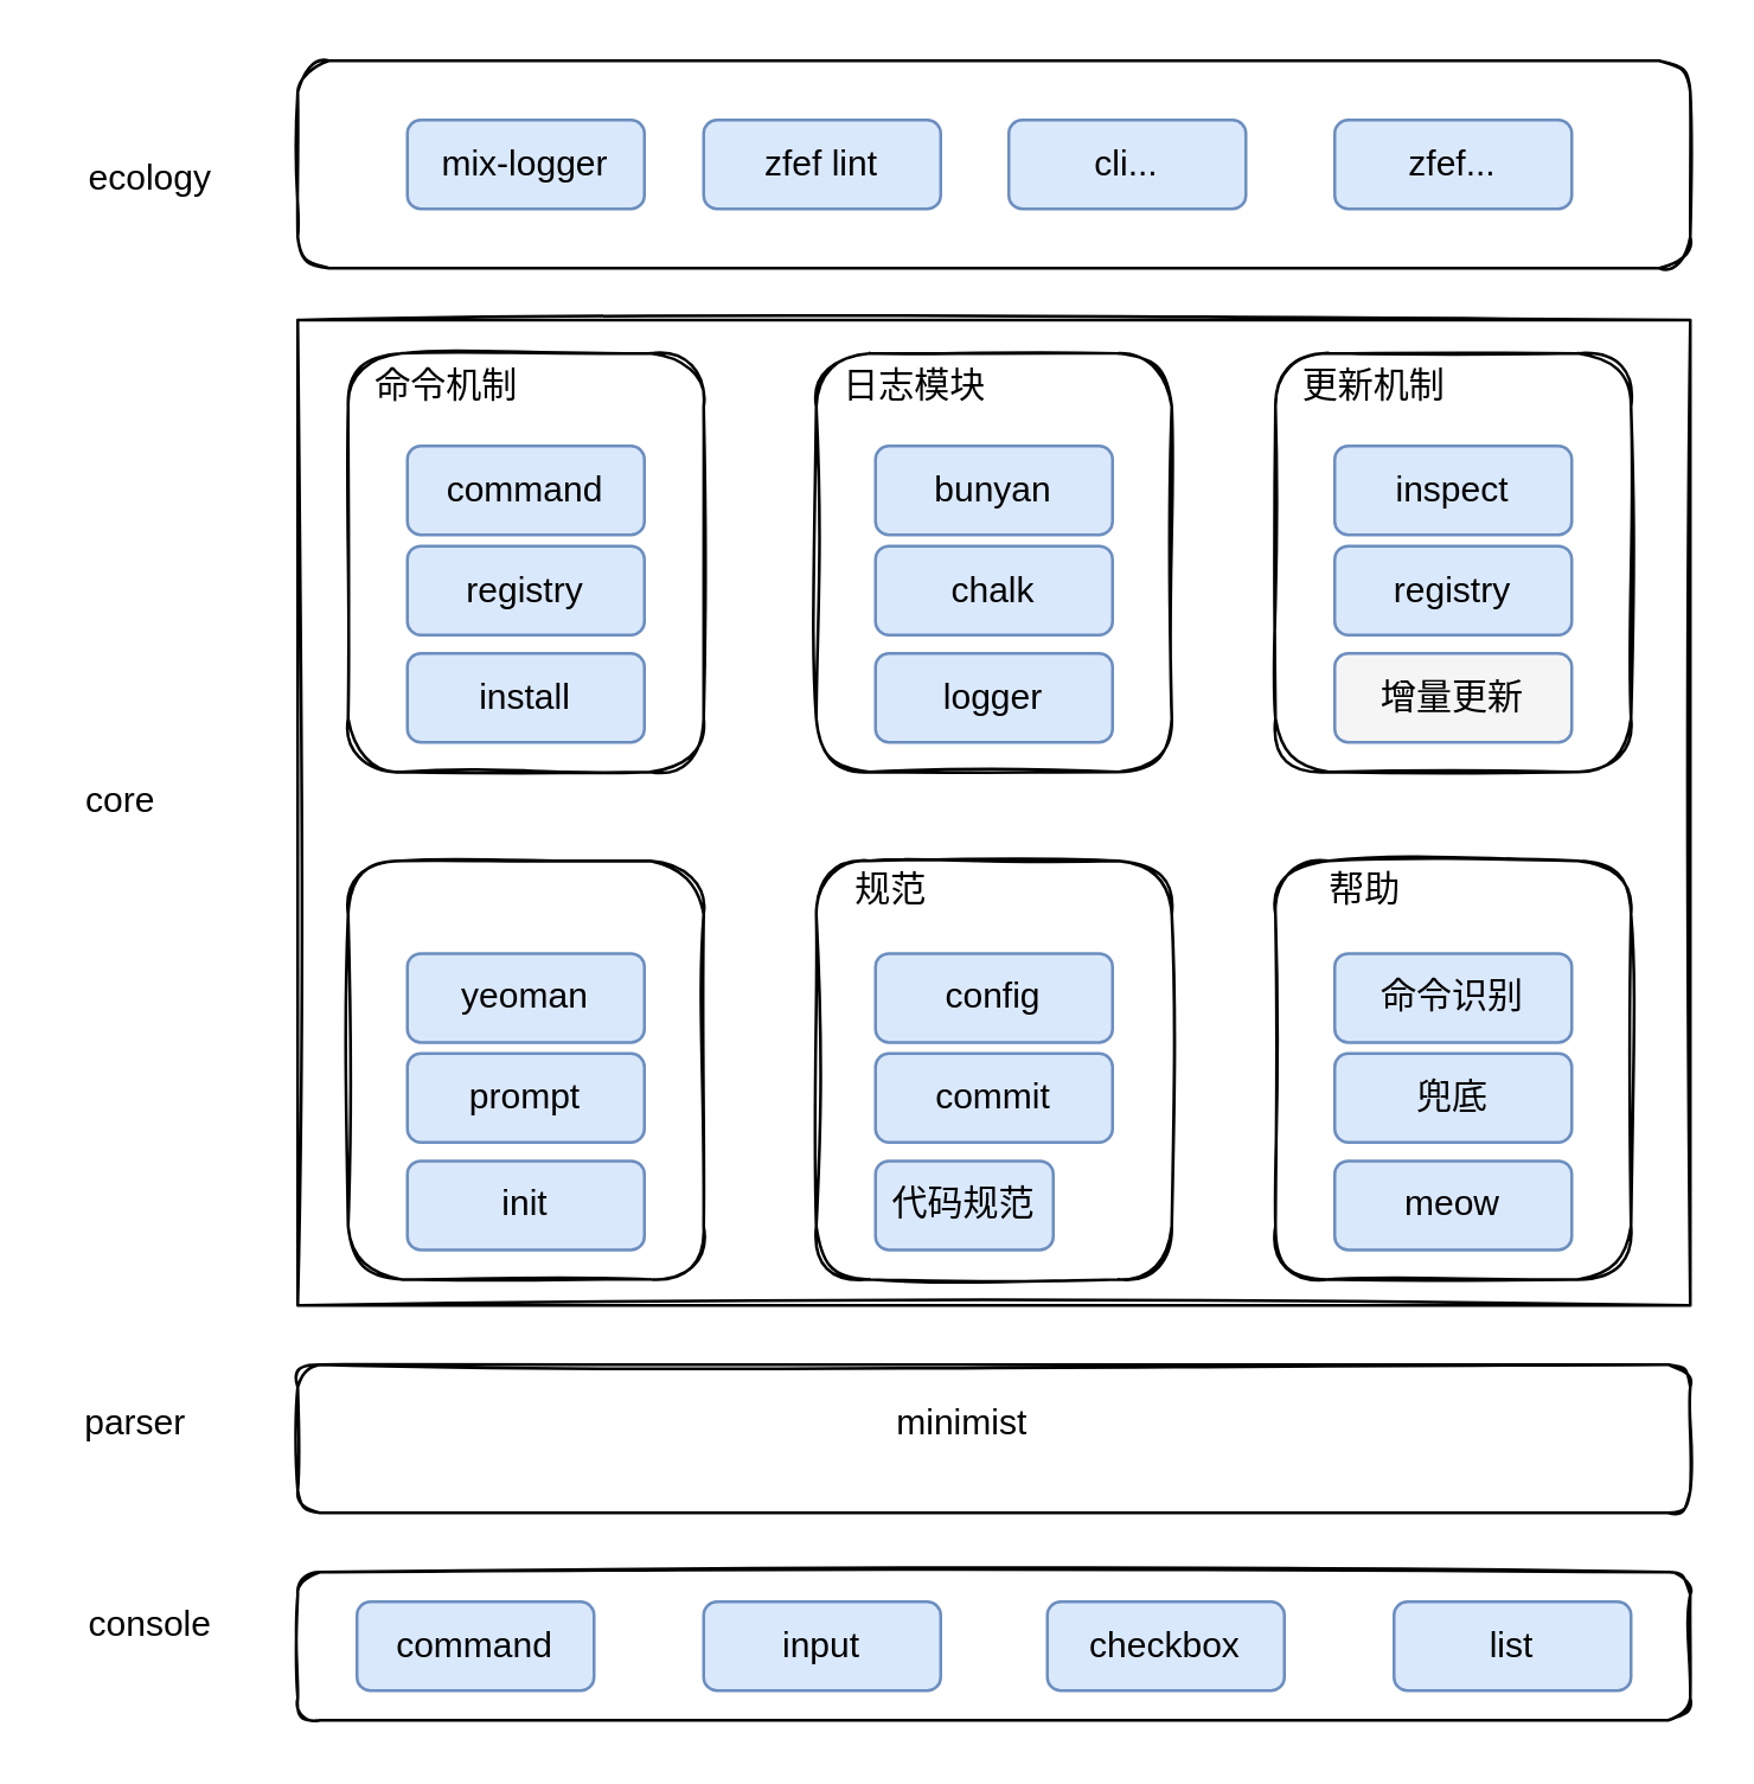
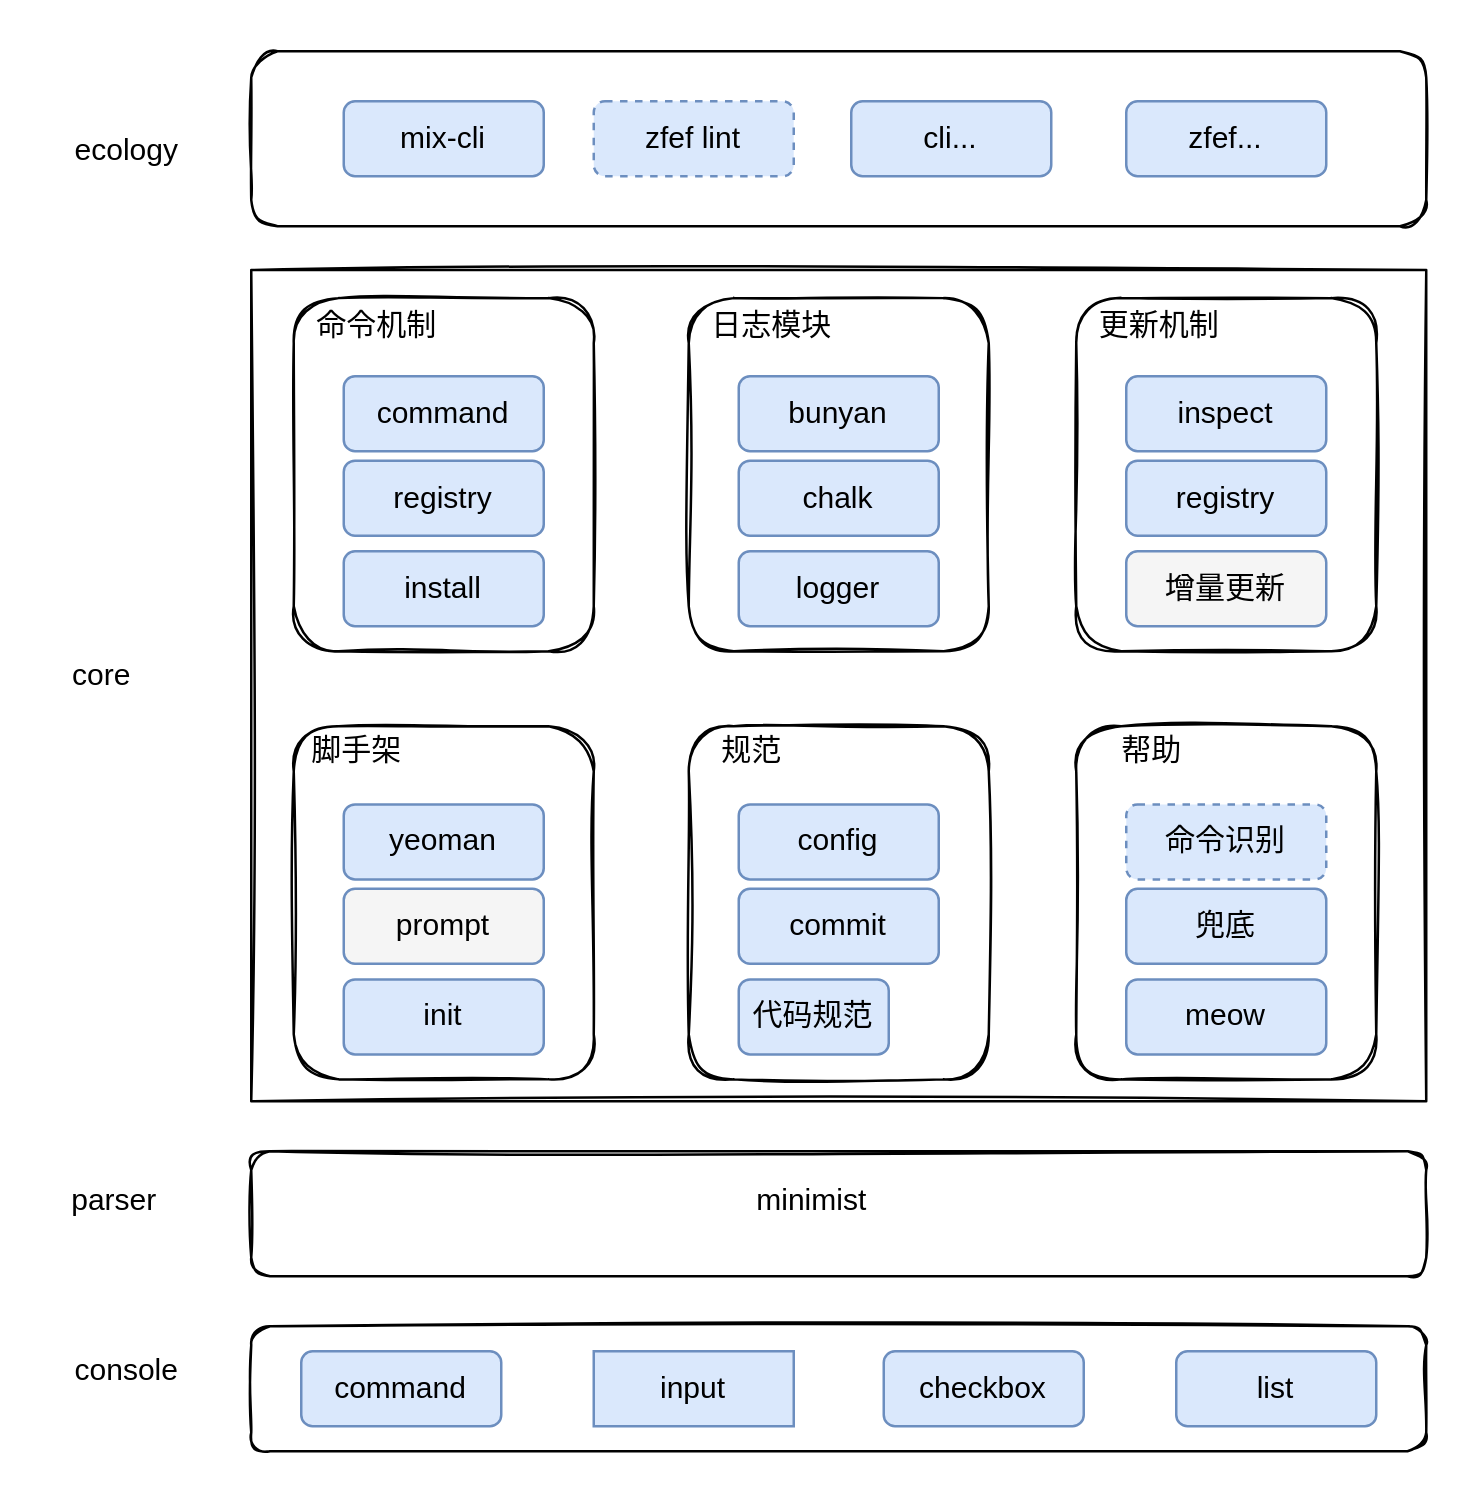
  <mxCell id="0" />
  <mxCell id="1" parent="0" />
  <mxCell id="2" value="console" style="text;html=1;resizable=0;autosize=1;align=center;verticalAlign=middle;points=[];fillColor=none;strokeColor=none;rounded=0;" parent="1" vertex="1"><mxGeometry x="20" y="537.5" width="60" height="20" as="geometry" /></mxCell>
  <mxCell id="3" value="parser" style="text;html=1;resizable=0;autosize=1;align=center;verticalAlign=middle;points=[];fillColor=none;strokeColor=none;rounded=0;" parent="1" vertex="1"><mxGeometry x="20" y="470" width="50" height="20" as="geometry" /></mxCell>
  <mxCell id="4" value="core" style="text;html=1;resizable=0;autosize=1;align=center;verticalAlign=middle;points=[];fillColor=none;strokeColor=none;rounded=0;" parent="1" vertex="1"><mxGeometry x="20" y="260" width="40" height="20" as="geometry" /></mxCell>
  <mxCell id="5" value="ecology" style="text;html=1;resizable=0;autosize=1;align=center;verticalAlign=middle;points=[];fillColor=none;strokeColor=none;rounded=0;" parent="1" vertex="1"><mxGeometry x="20" y="50" width="60" height="20" as="geometry" /></mxCell>
  <mxCell id="6" value="" style="rounded=1;whiteSpace=wrap;html=1;sketch=1;" parent="1" vertex="1"><mxGeometry x="100" y="460" width="470" height="50" as="geometry" /></mxCell>
  <mxCell id="7" value="" style="rounded=1;whiteSpace=wrap;html=1;sketch=1;" parent="1" vertex="1"><mxGeometry x="100" y="530" width="470" height="50" as="geometry" /></mxCell>
  <mxCell id="8" value="command" style="rounded=1;whiteSpace=wrap;html=1;fillColor=#dae8fc;strokeColor=#6c8ebf;" parent="1" vertex="1"><mxGeometry x="120" y="540" width="80" height="30" as="geometry" /></mxCell>
- <mxCell id="9" value="input" style="rounded=1;whiteSpace=wrap;html=1;fillColor=#dae8fc;strokeColor=#6c8ebf;" parent="1" vertex="1"><mxGeometry x="237" y="540" width="80" height="30" as="geometry" /></mxCell>
+ <mxCell id="9" value="input" style="whiteSpace=wrap;html=1;fillColor=#dae8fc;strokeColor=#6c8ebf;rounded=0;" parent="1" vertex="1"><mxGeometry x="237" y="540" width="80" height="30" as="geometry" /></mxCell>
  <mxCell id="10" value="checkbox" style="rounded=1;whiteSpace=wrap;html=1;fillColor=#dae8fc;strokeColor=#6c8ebf;" parent="1" vertex="1"><mxGeometry x="353" y="540" width="80" height="30" as="geometry" /></mxCell>
  <mxCell id="11" value="list" style="rounded=1;whiteSpace=wrap;html=1;fillColor=#dae8fc;strokeColor=#6c8ebf;" parent="1" vertex="1"><mxGeometry x="470" y="540" width="80" height="30" as="geometry" /></mxCell>
  <mxCell id="12" value="minimist" style="text;html=1;resizable=0;autosize=1;align=center;verticalAlign=middle;points=[];fillColor=none;strokeColor=none;rounded=0;" parent="1" vertex="1"><mxGeometry x="294" y="470" width="60" height="20" as="geometry" /></mxCell>
  <mxCell id="13" value="" style="rounded=0;whiteSpace=wrap;html=1;sketch=1;" parent="1" vertex="1"><mxGeometry x="100" y="107.5" width="470" height="332.5" as="geometry" /></mxCell>
  <mxCell id="14" value="" style="rounded=1;whiteSpace=wrap;html=1;sketch=1;" parent="1" vertex="1"><mxGeometry x="100" y="20" width="470" height="70" as="geometry" /></mxCell>
- <mxCell id="15" value="mix-logger" style="rounded=1;whiteSpace=wrap;html=1;fillColor=#dae8fc;strokeColor=#6c8ebf;" parent="1" vertex="1"><mxGeometry x="137" y="40" width="80" height="30" as="geometry" /></mxCell>
- <mxCell id="16" value="zfef lint" style="rounded=1;whiteSpace=wrap;html=1;fillColor=#dae8fc;strokeColor=#6c8ebf;" parent="1" vertex="1"><mxGeometry x="237" y="40" width="80" height="30" as="geometry" /></mxCell>
+ <mxCell id="15" value="mix-cli" style="rounded=1;whiteSpace=wrap;html=1;fillColor=#dae8fc;strokeColor=#6c8ebf;" parent="1" vertex="1"><mxGeometry x="137" y="40" width="80" height="30" as="geometry" /></mxCell>
+ <mxCell id="16" value="zfef lint" style="rounded=1;whiteSpace=wrap;html=1;fillColor=#dae8fc;strokeColor=#6c8ebf;dashed=1;" parent="1" vertex="1"><mxGeometry x="237" y="40" width="80" height="30" as="geometry" /></mxCell>
  <mxCell id="17" value="cli..." style="rounded=1;whiteSpace=wrap;html=1;fillColor=#dae8fc;strokeColor=#6c8ebf;" parent="1" vertex="1"><mxGeometry x="340" y="40" width="80" height="30" as="geometry" /></mxCell>
  <mxCell id="18" value="zfef..." style="rounded=1;whiteSpace=wrap;html=1;fillColor=#dae8fc;strokeColor=#6c8ebf;" parent="1" vertex="1"><mxGeometry x="450" y="40" width="80" height="30" as="geometry" /></mxCell>
  <mxCell id="19" value="" style="group" parent="1" vertex="1" connectable="0"><mxGeometry x="117" y="118.75" width="120" height="141.25" as="geometry" /></mxCell>
  <mxCell id="20" value="" style="rounded=1;whiteSpace=wrap;html=1;sketch=1;" parent="19" vertex="1"><mxGeometry width="120" height="141.25" as="geometry" /></mxCell>
  <mxCell id="21" value="command" style="rounded=1;whiteSpace=wrap;html=1;fillColor=#dae8fc;strokeColor=#6c8ebf;" parent="19" vertex="1"><mxGeometry x="20" y="31.25" width="80" height="30" as="geometry" /></mxCell>
  <mxCell id="22" value="registry" style="rounded=1;whiteSpace=wrap;html=1;fillColor=#dae8fc;strokeColor=#6c8ebf;" parent="19" vertex="1"><mxGeometry x="20" y="65" width="80" height="30" as="geometry" /></mxCell>
  <mxCell id="23" value="install" style="rounded=1;whiteSpace=wrap;html=1;fillColor=#dae8fc;strokeColor=#6c8ebf;" parent="19" vertex="1"><mxGeometry x="20" y="101.25" width="80" height="30" as="geometry" /></mxCell>
  <mxCell id="24" value="命令机制" style="text;html=1;resizable=0;autosize=1;align=center;verticalAlign=middle;points=[];fillColor=none;strokeColor=none;rounded=0;" parent="19" vertex="1"><mxGeometry x="3" y="1.25" width="60" height="20" as="geometry" /></mxCell>
  <mxCell id="25" value="" style="group" parent="1" vertex="1" connectable="0"><mxGeometry x="275" y="118.75" width="120" height="141.25" as="geometry" /></mxCell>
  <mxCell id="26" value="" style="rounded=1;whiteSpace=wrap;html=1;sketch=1;" parent="25" vertex="1"><mxGeometry width="120" height="141.25" as="geometry" /></mxCell>
  <mxCell id="27" value="bunyan" style="rounded=1;whiteSpace=wrap;html=1;fillColor=#dae8fc;strokeColor=#6c8ebf;" parent="25" vertex="1"><mxGeometry x="20" y="31.25" width="80" height="30" as="geometry" /></mxCell>
  <mxCell id="28" value="chalk" style="rounded=1;whiteSpace=wrap;html=1;fillColor=#dae8fc;strokeColor=#6c8ebf;" parent="25" vertex="1"><mxGeometry x="20" y="65" width="80" height="30" as="geometry" /></mxCell>
  <mxCell id="29" value="logger" style="rounded=1;whiteSpace=wrap;html=1;fillColor=#dae8fc;strokeColor=#6c8ebf;" parent="25" vertex="1"><mxGeometry x="20" y="101.25" width="80" height="30" as="geometry" /></mxCell>
  <mxCell id="30" value="日志模块" style="text;html=1;resizable=0;autosize=1;align=center;verticalAlign=middle;points=[];fillColor=none;strokeColor=none;rounded=0;" parent="25" vertex="1"><mxGeometry x="3" y="1.25" width="60" height="20" as="geometry" /></mxCell>
  <mxCell id="31" value="" style="group" parent="1" vertex="1" connectable="0"><mxGeometry x="430" y="118.75" width="120" height="141.25" as="geometry" /></mxCell>
  <mxCell id="32" value="" style="rounded=1;whiteSpace=wrap;html=1;sketch=1;" parent="31" vertex="1"><mxGeometry width="120" height="141.25" as="geometry" /></mxCell>
  <mxCell id="33" value="inspect" style="rounded=1;whiteSpace=wrap;html=1;fillColor=#dae8fc;strokeColor=#6c8ebf;" parent="31" vertex="1"><mxGeometry x="20" y="31.25" width="80" height="30" as="geometry" /></mxCell>
  <mxCell id="34" value="registry" style="rounded=1;whiteSpace=wrap;html=1;fillColor=#dae8fc;strokeColor=#6c8ebf;" parent="31" vertex="1"><mxGeometry x="20" y="65" width="80" height="30" as="geometry" /></mxCell>
  <mxCell id="35" value="增量更新" style="rounded=1;whiteSpace=wrap;html=1;fillColor=#f5f5f5;strokeColor=#6c8ebf;" parent="31" vertex="1"><mxGeometry x="20" y="101.25" width="80" height="30" as="geometry" /></mxCell>
  <mxCell id="36" value="更新机制" style="text;html=1;resizable=0;autosize=1;align=center;verticalAlign=middle;points=[];fillColor=none;strokeColor=none;rounded=0;" parent="31" vertex="1"><mxGeometry x="3" y="1.25" width="60" height="20" as="geometry" /></mxCell>
  <mxCell id="37" value="" style="group" parent="1" vertex="1" connectable="0"><mxGeometry x="117" y="290" width="120" height="141.25" as="geometry" /></mxCell>
  <mxCell id="38" value="" style="rounded=1;whiteSpace=wrap;html=1;sketch=1;" parent="37" vertex="1"><mxGeometry width="120" height="141.25" as="geometry" /></mxCell>
  <mxCell id="39" value="yeoman" style="rounded=1;whiteSpace=wrap;html=1;fillColor=#dae8fc;strokeColor=#6c8ebf;" parent="37" vertex="1"><mxGeometry x="20" y="31.25" width="80" height="30" as="geometry" /></mxCell>
- <mxCell id="40" value="prompt" style="rounded=1;whiteSpace=wrap;html=1;fillColor=#dae8fc;strokeColor=#6c8ebf;" parent="37" vertex="1"><mxGeometry x="20" y="65" width="80" height="30" as="geometry" /></mxCell>
+ <mxCell id="40" value="prompt" style="rounded=1;whiteSpace=wrap;html=1;fillColor=#f5f5f5;strokeColor=#6c8ebf;" parent="37" vertex="1"><mxGeometry x="20" y="65" width="80" height="30" as="geometry" /></mxCell>
  <mxCell id="41" value="init" style="rounded=1;whiteSpace=wrap;html=1;fillColor=#dae8fc;strokeColor=#6c8ebf;" parent="37" vertex="1"><mxGeometry x="20" y="101.25" width="80" height="30" as="geometry" /></mxCell>
+ <mxCell id="42" value="脚手架" style="text;html=1;resizable=0;autosize=1;align=center;verticalAlign=middle;points=[];fillColor=none;strokeColor=none;rounded=0;" parent="37" vertex="1"><mxGeometry width="50" height="20" as="geometry" /></mxCell>
  <mxCell id="43" value="" style="group" parent="1" vertex="1" connectable="0"><mxGeometry x="275" y="290" width="120" height="141.25" as="geometry" /></mxCell>
  <mxCell id="44" value="" style="rounded=1;whiteSpace=wrap;html=1;sketch=1;" parent="43" vertex="1"><mxGeometry width="120" height="141.25" as="geometry" /></mxCell>
  <mxCell id="45" value="config" style="rounded=1;whiteSpace=wrap;html=1;fillColor=#dae8fc;strokeColor=#6c8ebf;" parent="43" vertex="1"><mxGeometry x="20" y="31.25" width="80" height="30" as="geometry" /></mxCell>
  <mxCell id="46" value="commit" style="rounded=1;whiteSpace=wrap;html=1;fillColor=#dae8fc;strokeColor=#6c8ebf;" parent="43" vertex="1"><mxGeometry x="20" y="65" width="80" height="30" as="geometry" /></mxCell>
  <mxCell id="47" value="代码规范" style="rounded=1;whiteSpace=wrap;html=1;fillColor=#dae8fc;strokeColor=#6c8ebf;" parent="43" vertex="1"><mxGeometry x="20" y="101.25" width="60" height="30" as="geometry" /></mxCell>
  <mxCell id="48" value="规范" style="text;html=1;resizable=0;autosize=1;align=center;verticalAlign=middle;points=[];fillColor=none;strokeColor=none;rounded=0;" parent="43" vertex="1"><mxGeometry x="5" width="40" height="20" as="geometry" /></mxCell>
  <mxCell id="49" value="" style="group" parent="1" vertex="1" connectable="0"><mxGeometry x="430" y="290" width="120" height="141.25" as="geometry" /></mxCell>
  <mxCell id="50" value="" style="rounded=1;whiteSpace=wrap;html=1;sketch=1;" parent="49" vertex="1"><mxGeometry width="120" height="141.25" as="geometry" /></mxCell>
- <mxCell id="51" value="命令识别" style="rounded=1;whiteSpace=wrap;html=1;fillColor=#dae8fc;strokeColor=#6c8ebf;" parent="49" vertex="1"><mxGeometry x="20" y="31.25" width="80" height="30" as="geometry" /></mxCell>
+ <mxCell id="51" value="命令识别" style="rounded=1;whiteSpace=wrap;html=1;fillColor=#dae8fc;strokeColor=#6c8ebf;dashed=1;" parent="49" vertex="1"><mxGeometry x="20" y="31.25" width="80" height="30" as="geometry" /></mxCell>
  <mxCell id="52" value="兜底" style="rounded=1;whiteSpace=wrap;html=1;fillColor=#dae8fc;strokeColor=#6c8ebf;" parent="49" vertex="1"><mxGeometry x="20" y="65" width="80" height="30" as="geometry" /></mxCell>
  <mxCell id="53" value="meow" style="rounded=1;whiteSpace=wrap;html=1;fillColor=#dae8fc;strokeColor=#6c8ebf;" parent="49" vertex="1"><mxGeometry x="20" y="101.25" width="80" height="30" as="geometry" /></mxCell>
  <mxCell id="54" value="帮助" style="text;html=1;resizable=0;autosize=1;align=center;verticalAlign=middle;points=[];fillColor=none;strokeColor=none;rounded=0;" parent="49" vertex="1"><mxGeometry x="10" width="40" height="20" as="geometry" /></mxCell>
